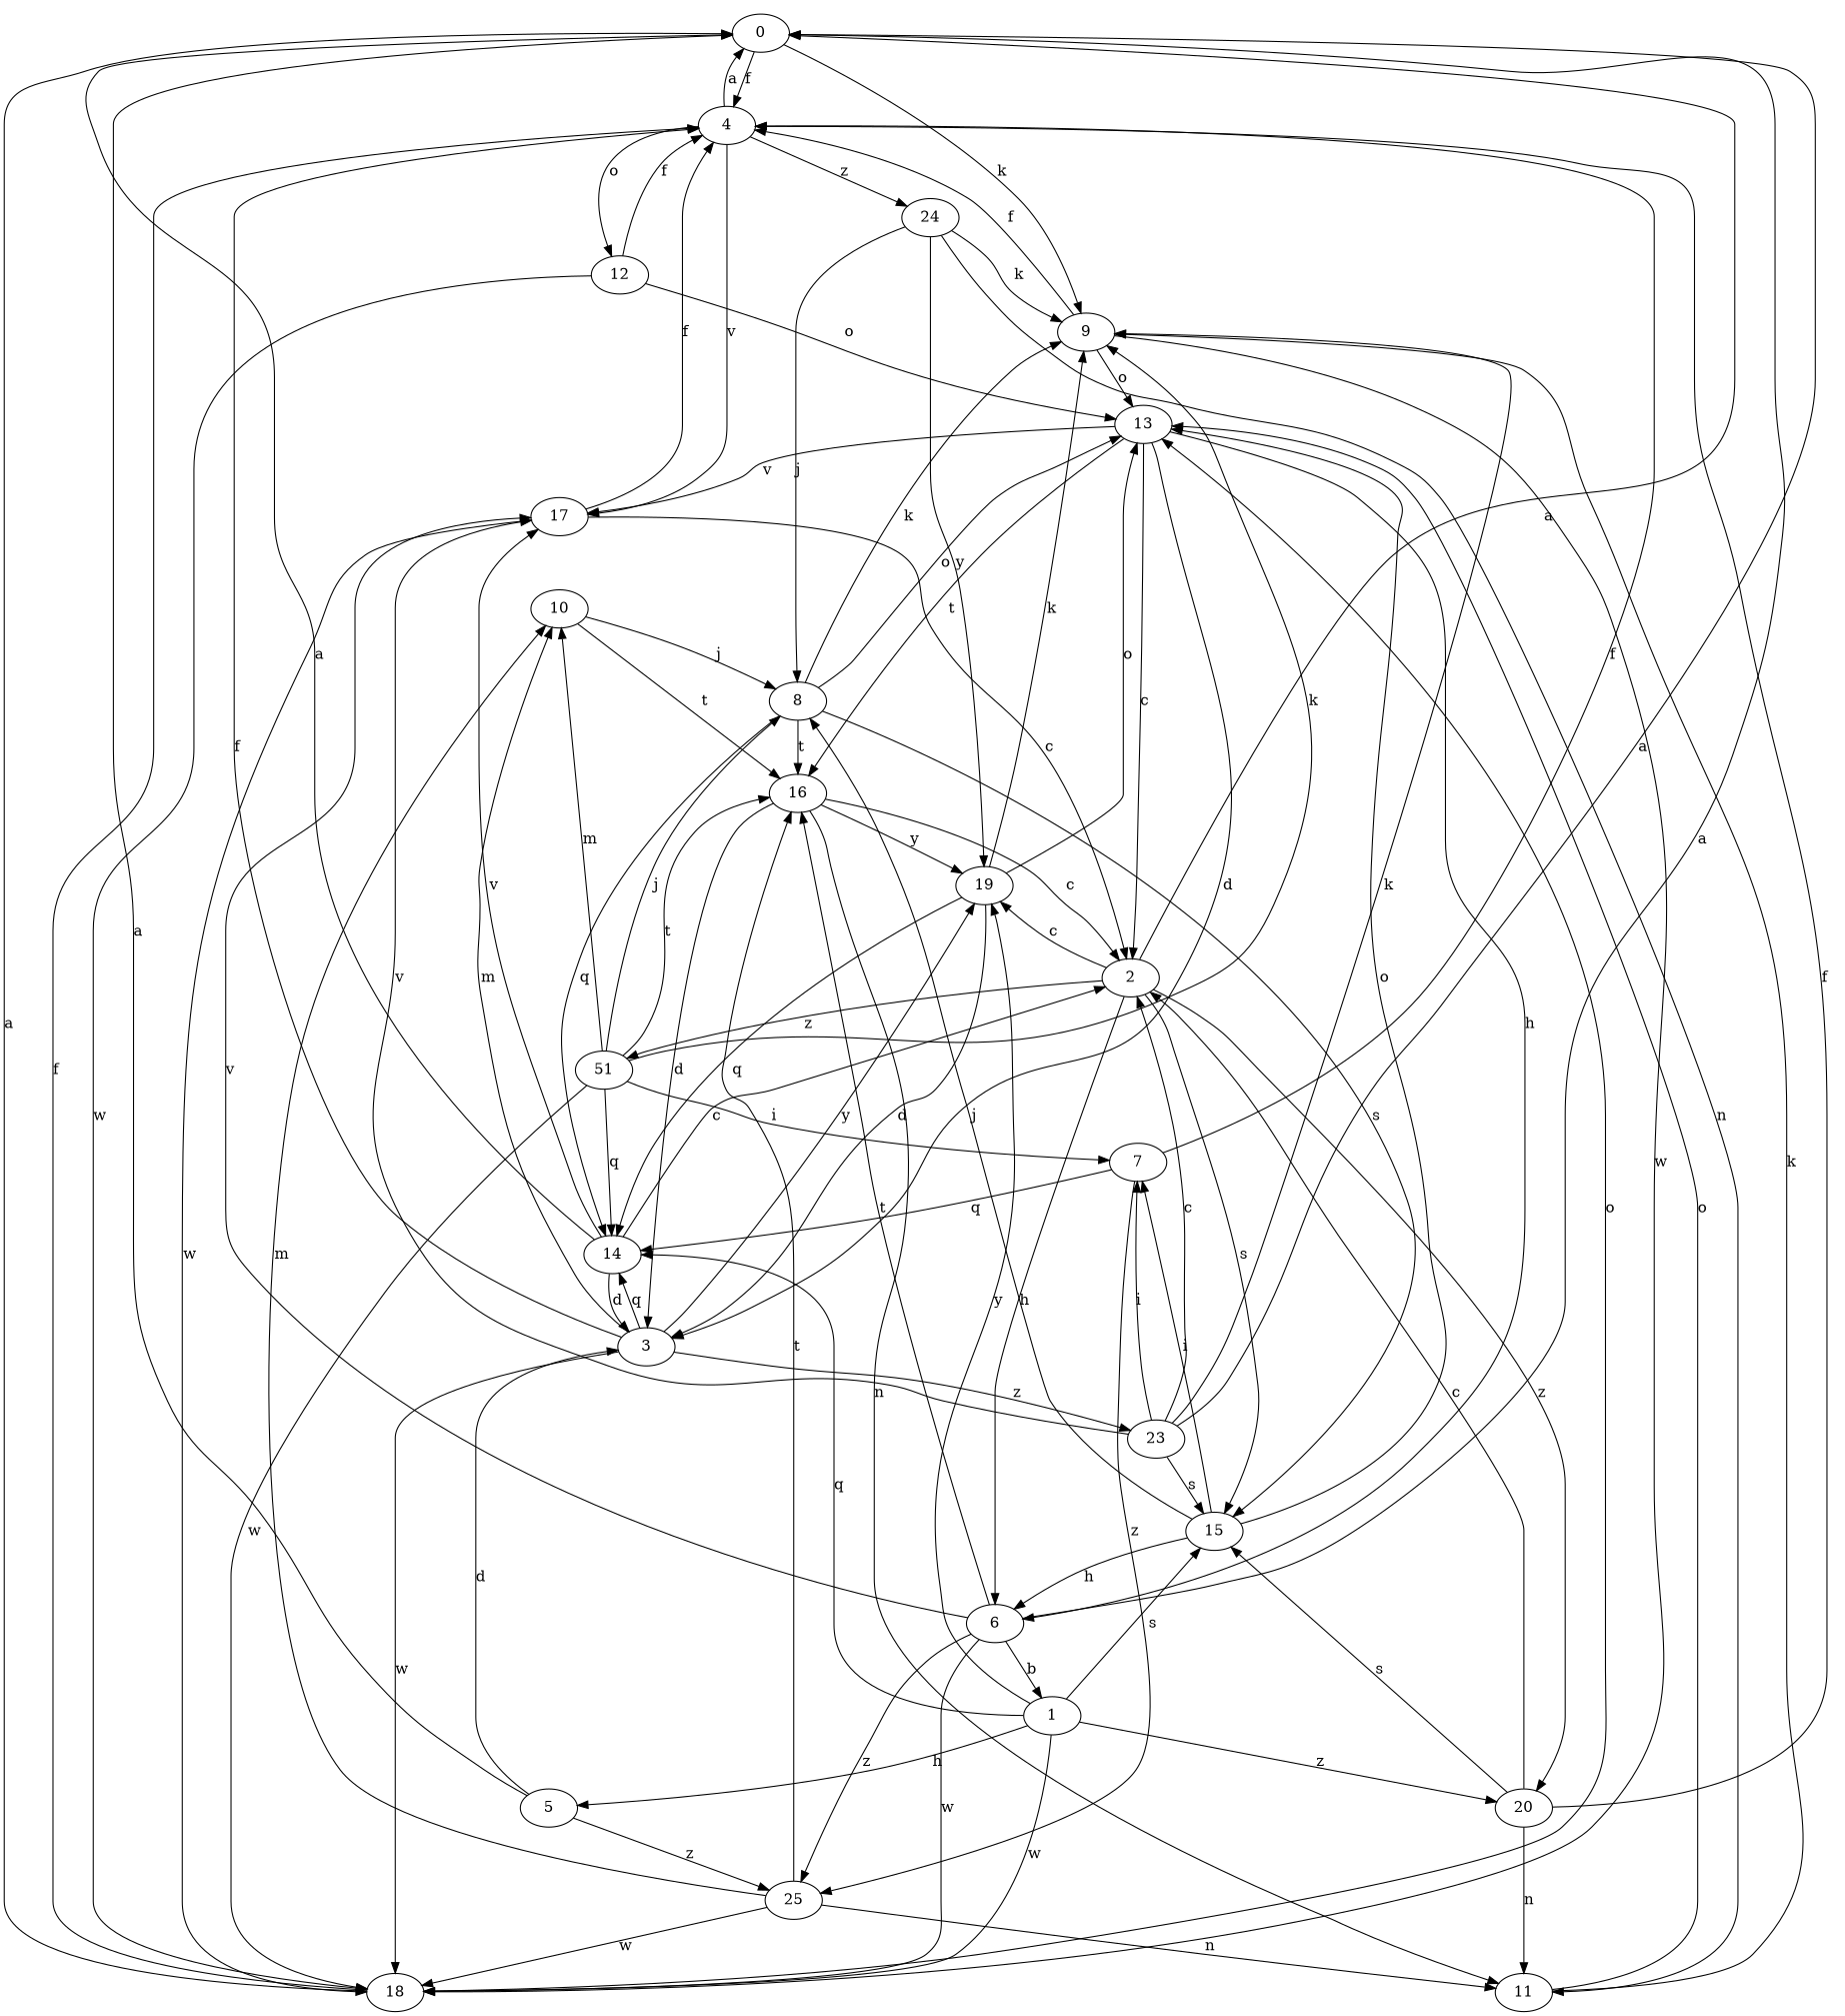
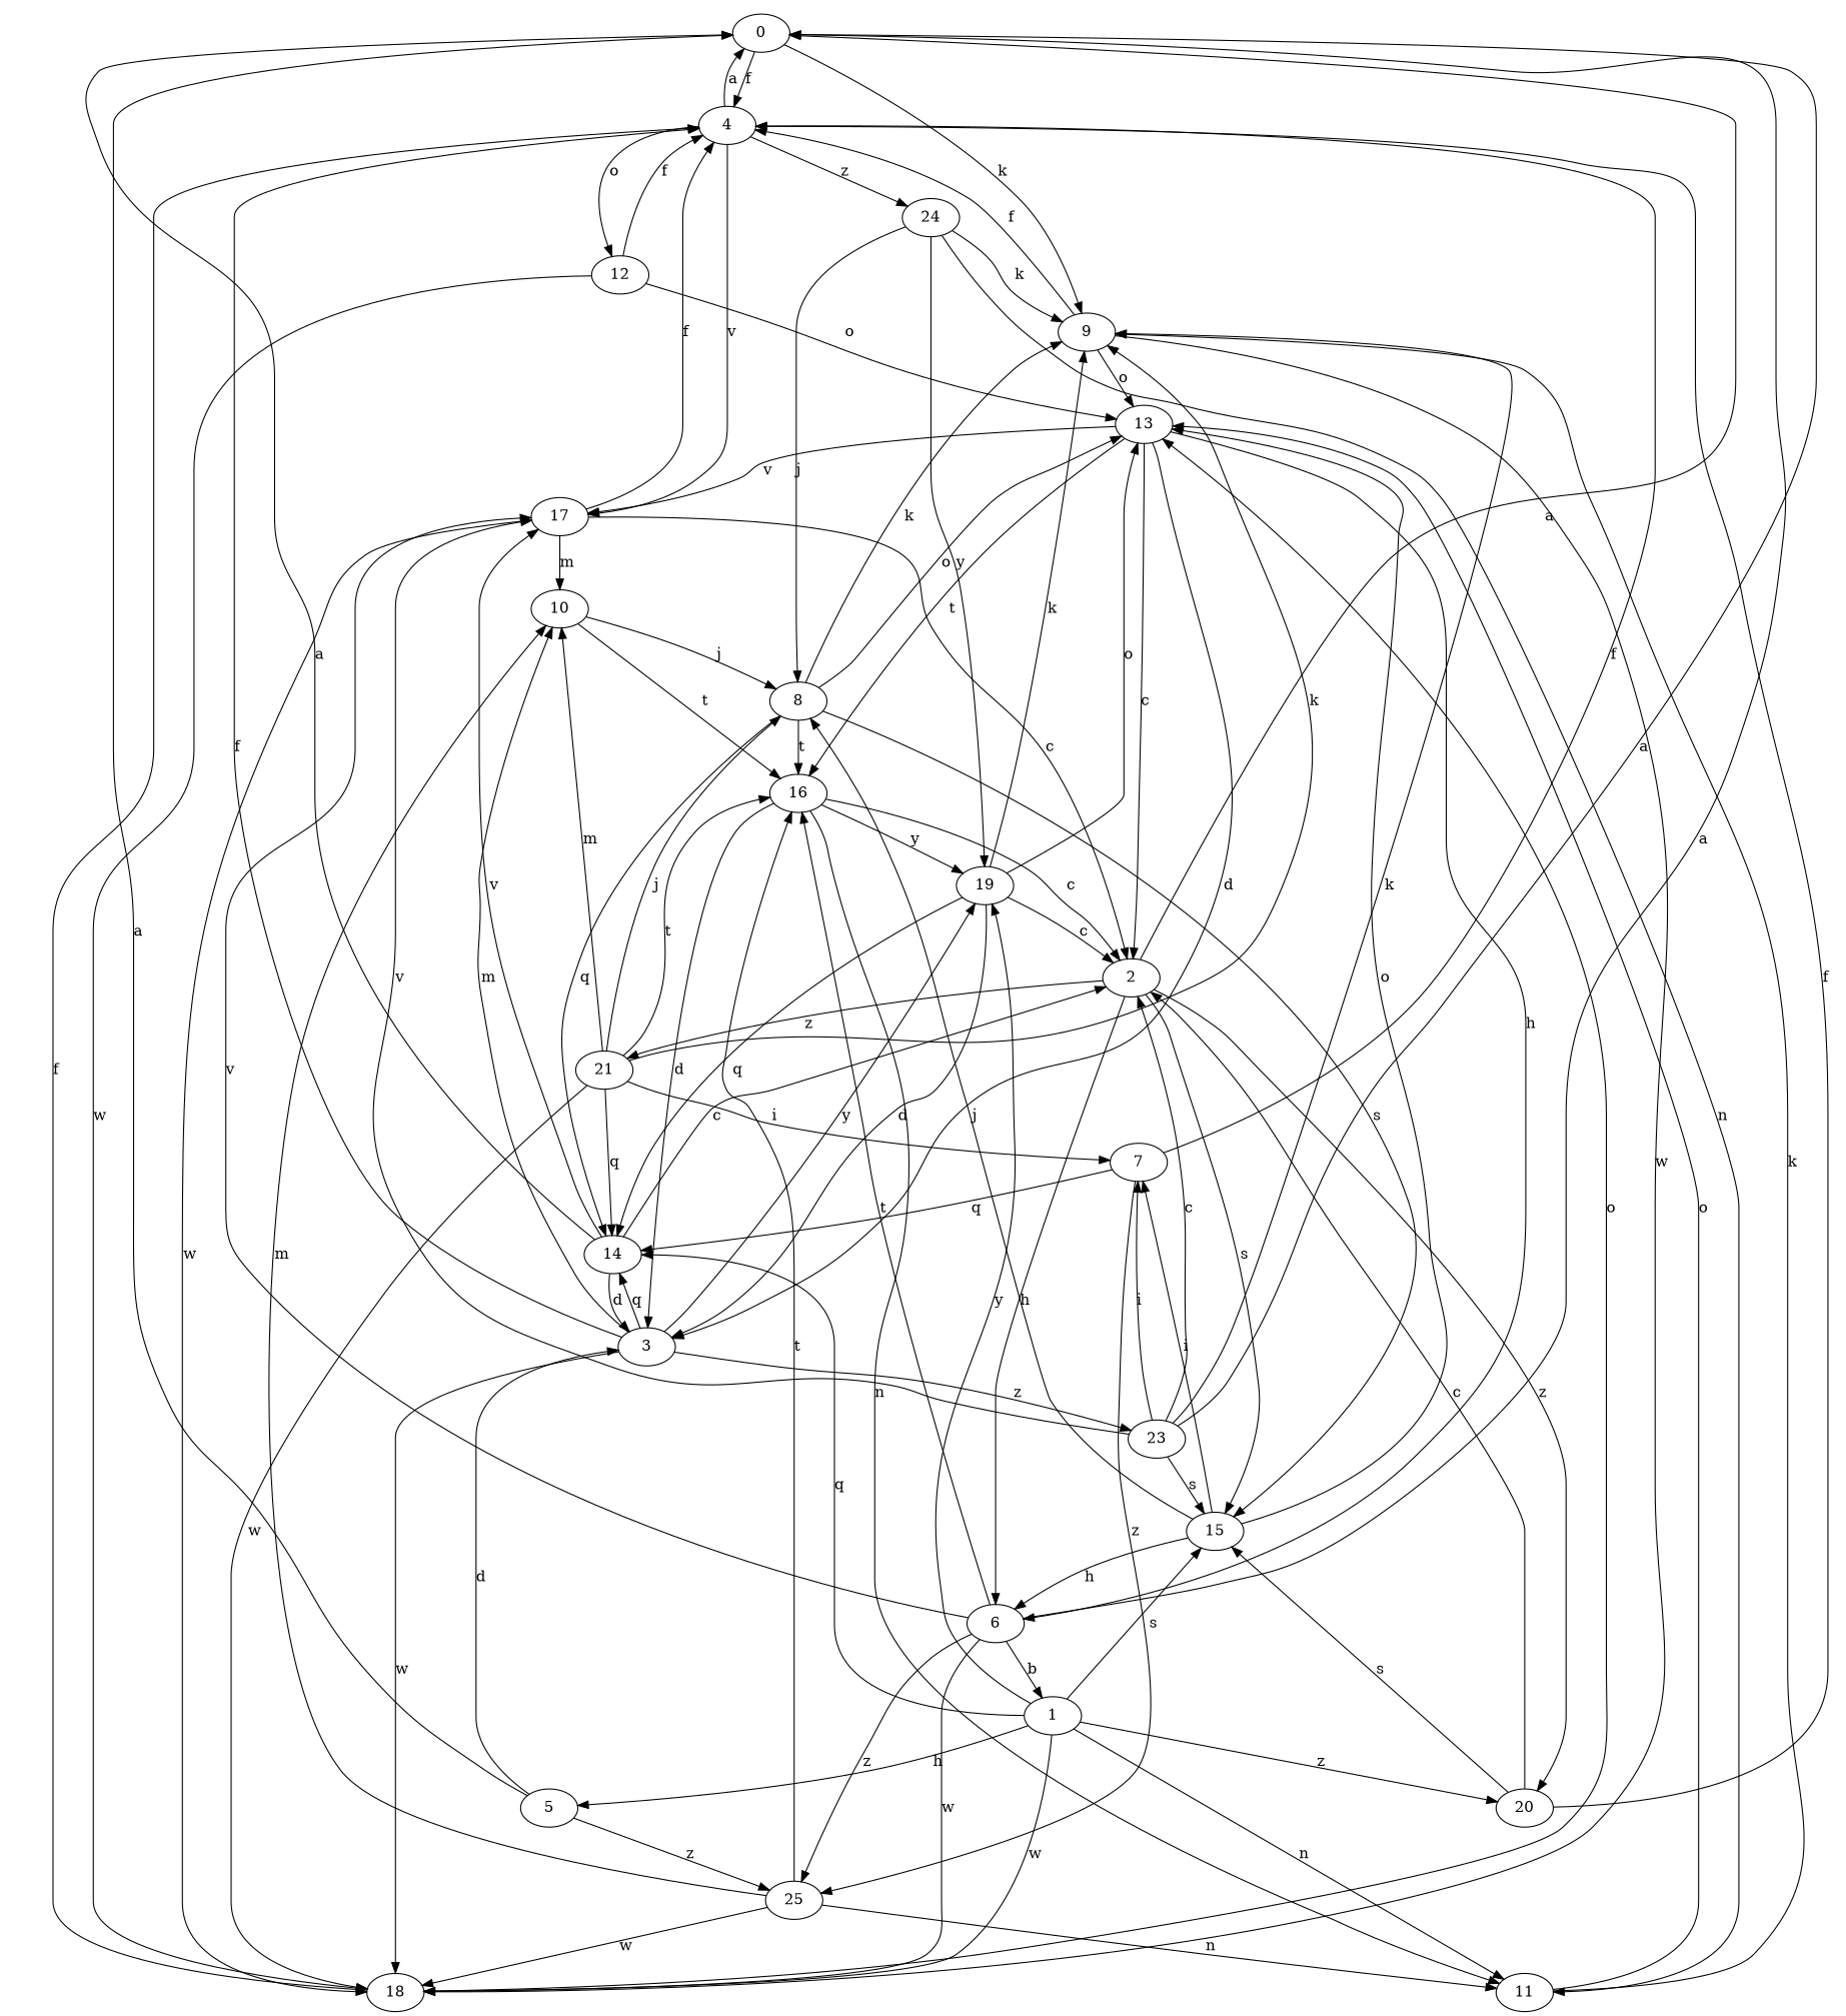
  strict digraph {
    0
    4
    9
    12
    17
    24
    18
    13
    1
    5
    14
    15
    19
    20
    3
    25
    2
    6
    7
    8
    11
-   21 [label=51]
+   21
    16
    10
    23
    0 -> 4 [label=f]
    0 -> 9 [label=k]
    4 -> 0 [label=a]
    4 -> 12 [label=o]
    4 -> 17 [label=v]
    4 -> 24 [label=z]
    9 -> 4 [label=f]
    9 -> 18 [label=w]
    9 -> 13 [label=o]
    12 -> 4 [label=f]
    12 -> 18 [label=w]
    12 -> 13 [label=o]
    17 -> 4 [label=f]
    17 -> 18 [label=w]
    17 -> 2 [label=c]
+   17 -> 10 [label=m]
    24 -> 9 [label=k]
    24 -> 19 [label=y]
    24 -> 8 [label=j]
    24 -> 11 [label=n]
-   18 -> 0 [label=a]
    18 -> 4 [label=f]
    18 -> 13 [label=o]
    13 -> 17 [label=v]
    13 -> 3 [label=d]
    13 -> 2 [label=c]
    13 -> 6 [label=h]
    13 -> 16 [label=t]
    1 -> 18 [label=w]
    1 -> 5 [label=h]
    1 -> 14 [label=q]
    1 -> 15 [label=s]
    1 -> 19 [label=y]
    1 -> 20 [label=z]
    5 -> 0 [label=a]
    5 -> 3 [label=d]
    5 -> 25 [label=z]
    14 -> 0 [label=a]
    14 -> 17 [label=v]
    14 -> 3 [label=d]
    14 -> 2 [label=c]
    15 -> 13 [label=o]
    15 -> 6 [label=h]
    15 -> 7 [label=i]
    15 -> 8 [label=j]
    19 -> 9 [label=k]
    19 -> 13 [label=o]
    19 -> 14 [label=q]
    19 -> 3 [label=d]
-   2 -> 19 [label=c]
+   19 -> 2 [label=c]
    20 -> 4 [label=f]
    20 -> 15 [label=s]
    20 -> 2 [label=c]
-   20 -> 11 [label=n]
+   1 -> 11 [label=n]
    3 -> 4 [label=f]
    3 -> 18 [label=w]
    3 -> 14 [label=q]
    3 -> 19 [label=y]
    3 -> 10 [label=m]
    3 -> 23 [label=z]
    25 -> 18 [label=w]
    25 -> 11 [label=n]
    25 -> 16 [label=t]
    25 -> 10 [label=m]
    2 -> 0 [label=a]
    2 -> 15 [label=s]
    2 -> 20 [label=z]
    2 -> 6 [label=h]
    2 -> 21 [label=z]
    6 -> 0 [label=a]
    6 -> 17 [label=v]
    6 -> 18 [label=w]
    6 -> 1 [label=b]
    6 -> 25 [label=z]
    6 -> 16 [label=t]
    7 -> 4 [label=f]
    7 -> 14 [label=q]
    7 -> 25 [label=z]
    8 -> 9 [label=k]
    8 -> 13 [label=o]
    8 -> 14 [label=q]
    8 -> 15 [label=s]
    8 -> 16 [label=t]
    11 -> 9 [label=k]
    11 -> 13 [label=o]
    21 -> 9 [label=k]
    21 -> 18 [label=w]
    21 -> 14 [label=q]
    21 -> 7 [label=i]
    21 -> 8 [label=j]
    21 -> 16 [label=t]
    21 -> 10 [label=m]
    16 -> 19 [label=y]
    16 -> 3 [label=d]
    16 -> 2 [label=c]
    16 -> 11 [label=n]
    10 -> 8 [label=j]
    10 -> 16 [label=t]
    23 -> 0 [label=a]
    23 -> 9 [label=k]
    23 -> 17 [label=v]
    23 -> 15 [label=s]
    23 -> 2 [label=c]
    23 -> 7 [label=i]
  }
